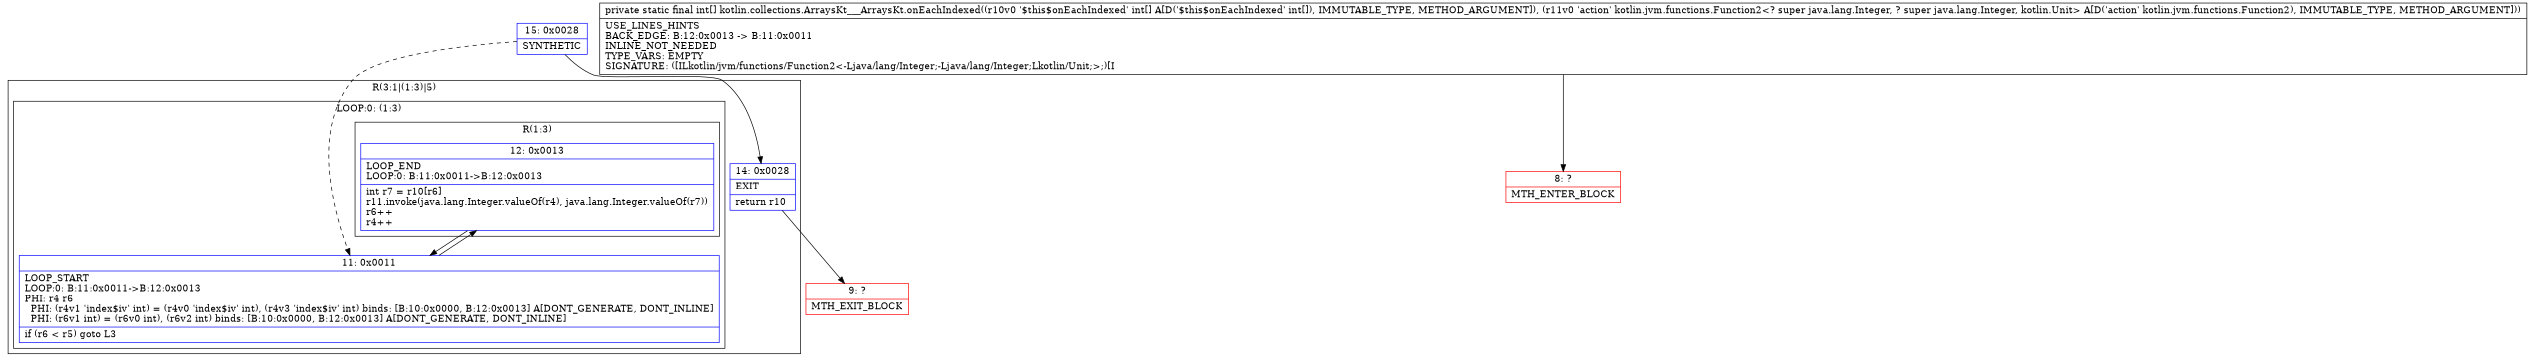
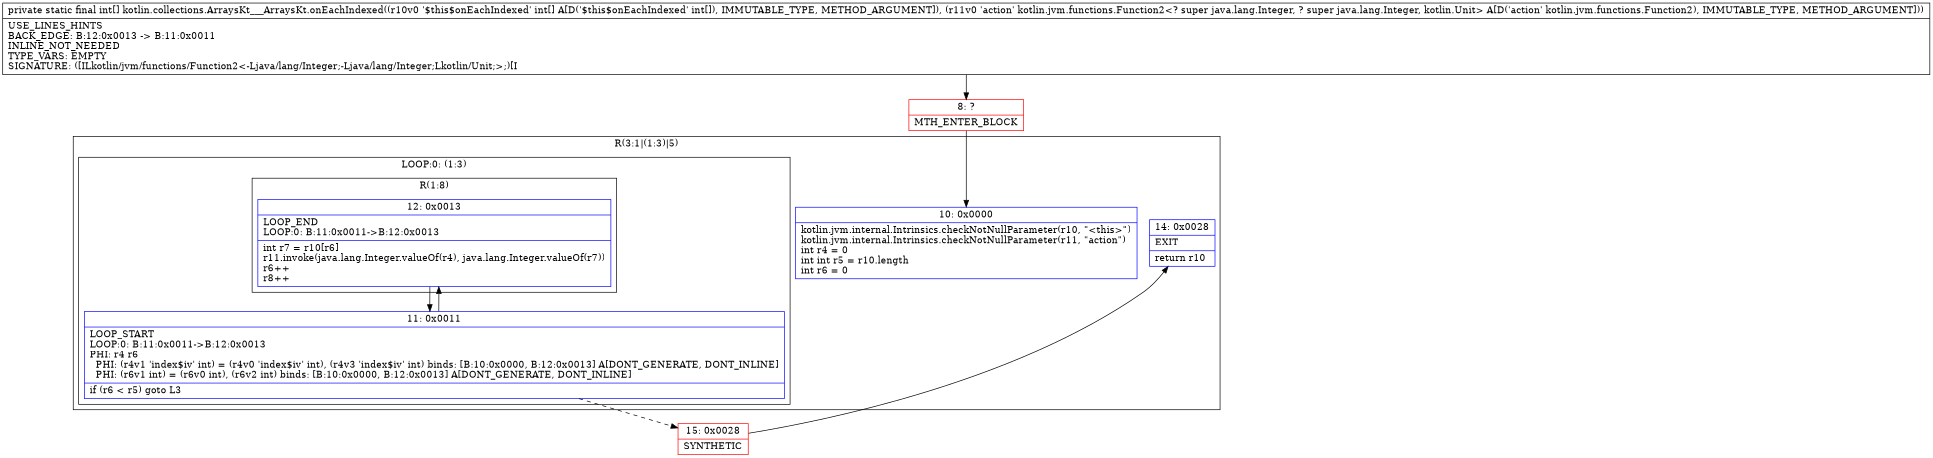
  digraph {
    node [color=blue shape=record]
-   n1 [label="{12\:\ 0x0013|LOOP_END\lLOOP:0: B:11:0x0011\-\>B:12:0x0013\l|int r7 = r10[r6]\lr11.invoke(java.lang.Integer.valueOf(r4), java.lang.Integer.valueOf(r7))\lr6++\lr4++\l}"]
+   n1 [label="{12\:\ 0x0013|LOOP_END\lLOOP:0: B:11:0x0011\-\>B:12:0x0013\l|int r7 = r10[r6]\lr11.invoke(java.lang.Integer.valueOf(r4), java.lang.Integer.valueOf(r7))\lr6++\lr8++\l}"]
    n2 [label="{11\:\ 0x0011|LOOP_START\lLOOP:0: B:11:0x0011\-\>B:12:0x0013\lPHI: r4 r6 \l  PHI: (r4v1 'index$iv' int) = (r4v0 'index$iv' int), (r4v3 'index$iv' int) binds: [B:10:0x0000, B:12:0x0013] A[DONT_GENERATE, DONT_INLINE]\l  PHI: (r6v1 int) = (r6v0 int), (r6v2 int) binds: [B:10:0x0000, B:12:0x0013] A[DONT_GENERATE, DONT_INLINE]\l|if (r6 \< r5) goto L3\l}"]
+   n3 [label="{10\:\ 0x0000|kotlin.jvm.internal.Intrinsics.checkNotNullParameter(r10, \"\<this\>\")\lkotlin.jvm.internal.Intrinsics.checkNotNullParameter(r11, \"action\")\lint r4 = 0\lint int r5 = r10.length\lint r6 = 0\l}"]
    n4 [label="{14\:\ 0x0028|EXIT\l|return r10\l}"]
-   n5 [label="{15\:\ 0x0028|SYNTHETIC\l}"]
-   n6 [color=red label="{9\:\ ?|MTH_EXIT_BLOCK\l}"]
+   n5 [color=red label="{15\:\ 0x0028|SYNTHETIC\l}"]
    n7 [color=red label="{8\:\ ?|MTH_ENTER_BLOCK\l}"]
    n8 [label="{private static final int[] kotlin.collections.ArraysKt___ArraysKt.onEachIndexed((r10v0 '$this$onEachIndexed' int[] A[D('$this$onEachIndexed' int[]), IMMUTABLE_TYPE, METHOD_ARGUMENT]), (r11v0 'action' kotlin.jvm.functions.Function2\<? super java.lang.Integer, ? super java.lang.Integer, kotlin.Unit\> A[D('action' kotlin.jvm.functions.Function2), IMMUTABLE_TYPE, METHOD_ARGUMENT]))  | USE_LINES_HINTS\lBACK_EDGE: B:12:0x0013 \-\> B:11:0x0011\lINLINE_NOT_NEEDED\lTYPE_VARS: EMPTY\lSIGNATURE: ([ILkotlin\/jvm\/functions\/Function2\<\-Ljava\/lang\/Integer;\-Ljava\/lang\/Integer;Lkotlin\/Unit;\>;)[I\l}" color=""]
    subgraph cluster_1 {
      label="R(3:1|(1:3)|5)"
+     n3
      n4
      subgraph cluster_2 {
        label="LOOP:0: (1:3)"
        n2
        subgraph cluster_3 {
-         label="R(1:3)"
+         label="R(1:8)"
          n1
        }
      }
    }
    n1 -> n2
    n2 -> n1
-   n5 -> n2 [style=dashed]
-   n4 -> n6
+   n2 -> n5 [style=dashed]
    n5 -> n4
+   n7 -> n3
    n8 -> n7
  }
